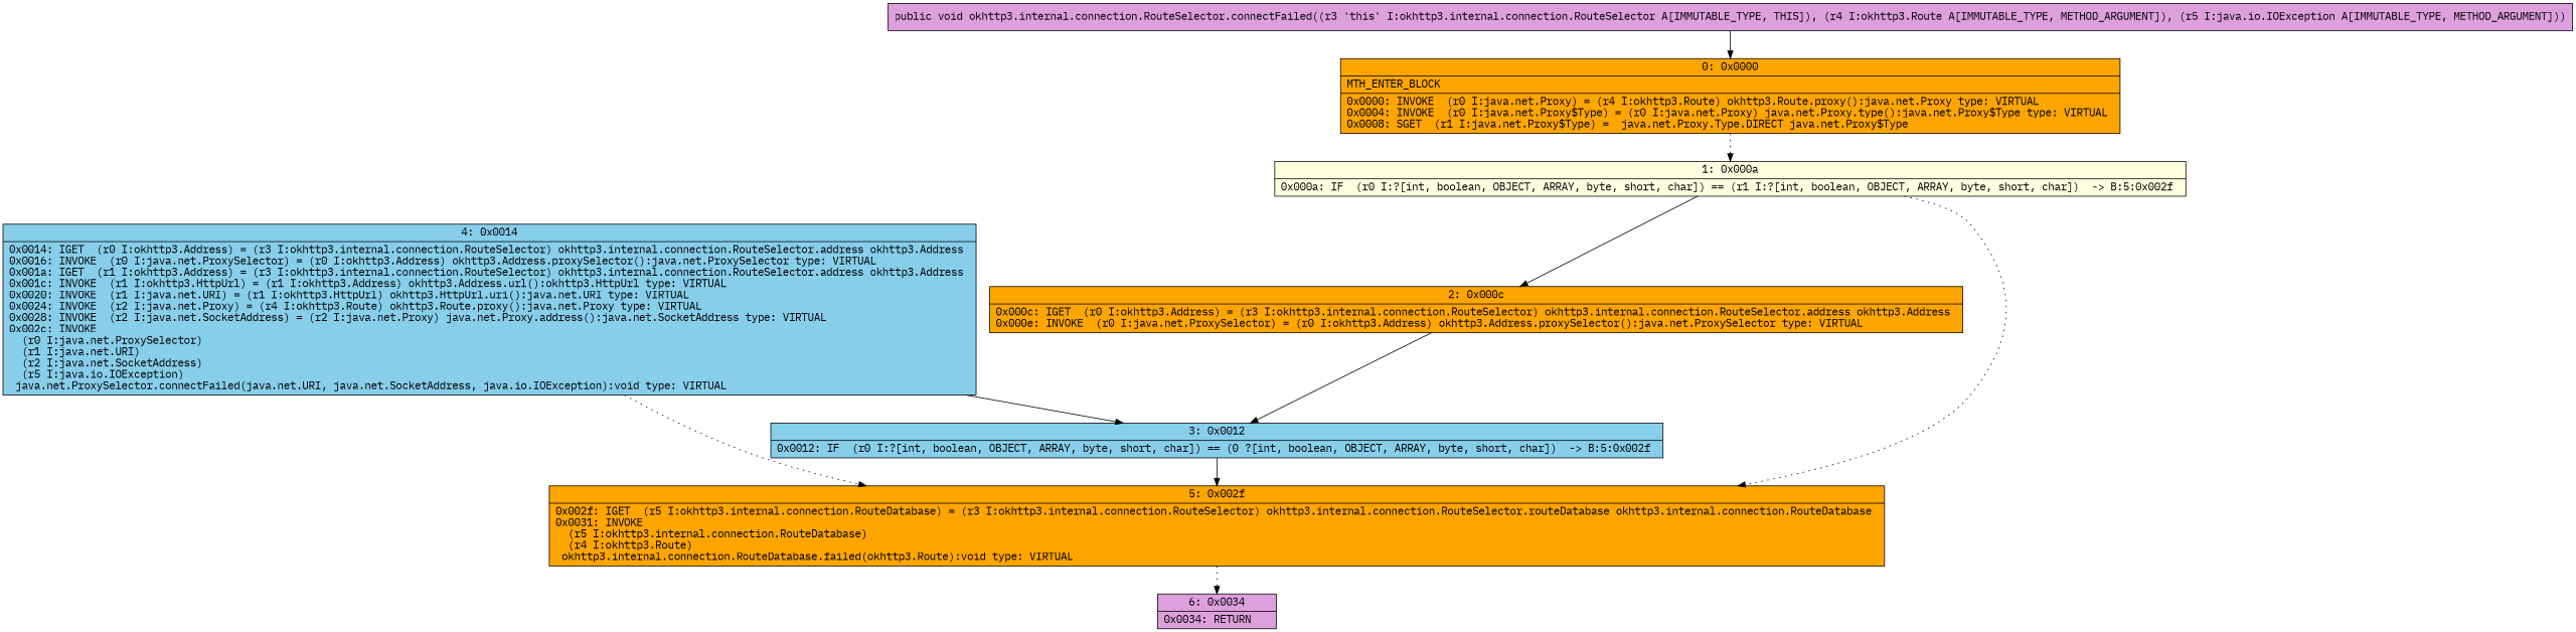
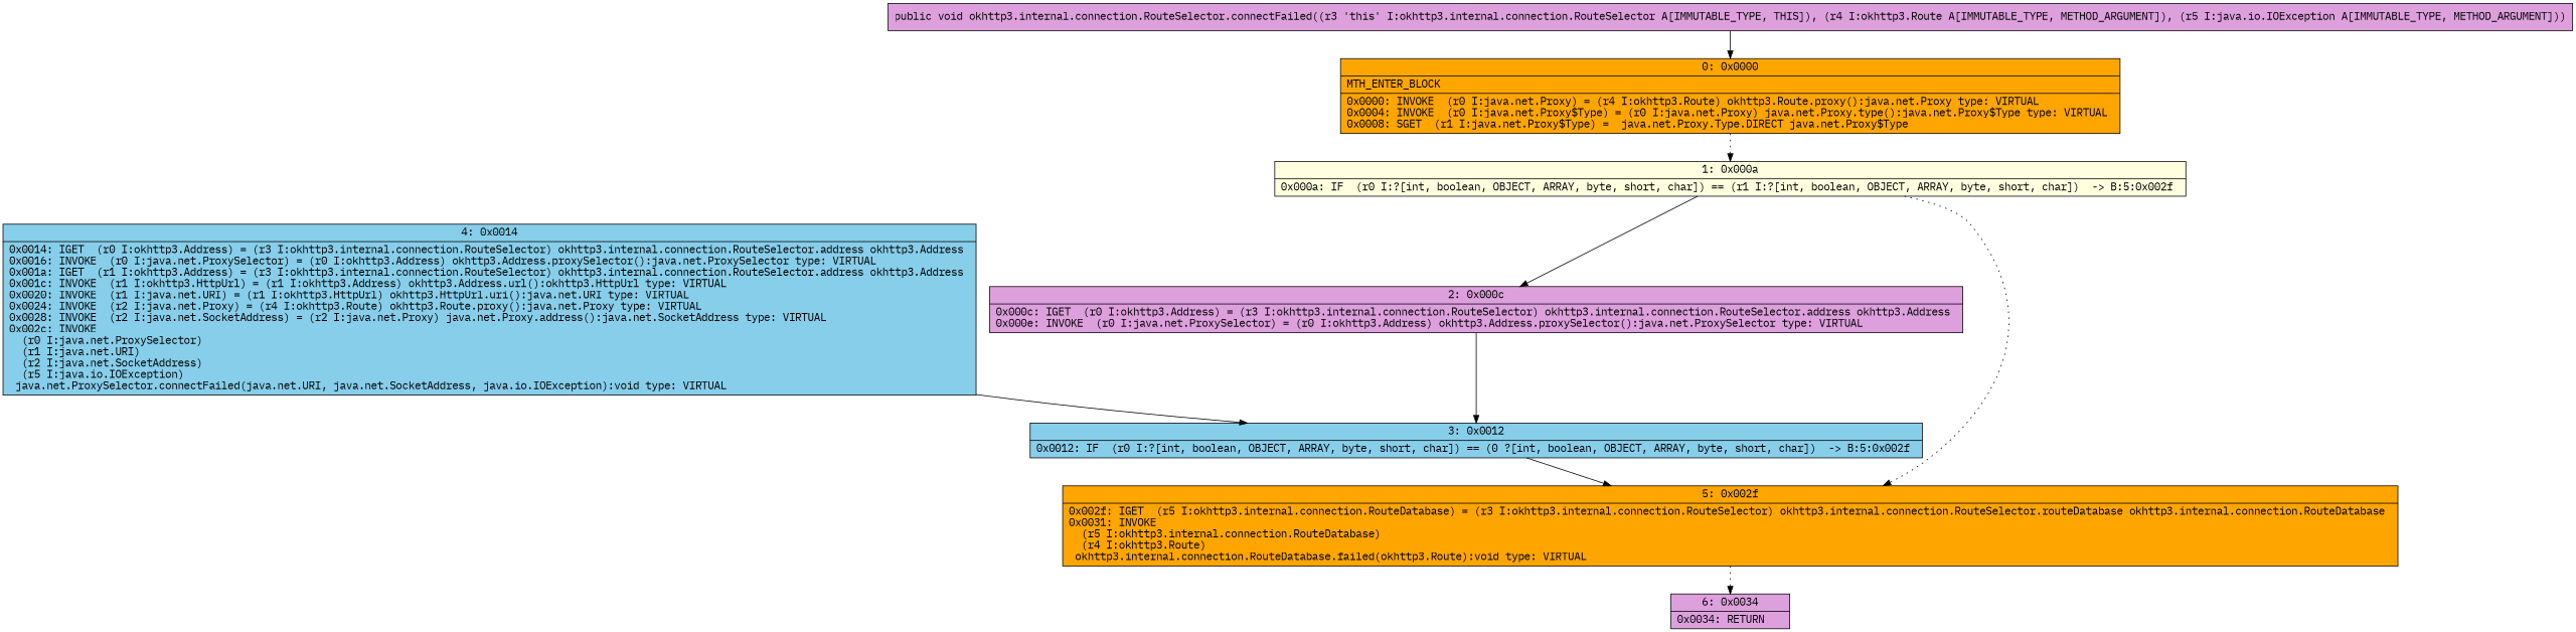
  digraph {
    fontname="IBM Plex Mono"
    node [fillcolor=plum fontname="IBM Plex Mono" shape=record style=filled]
    edge [fontname="IBM Plex Mono" style=solid]
    n1 [fillcolor=orange label="{0\:\ 0x0000|MTH_ENTER_BLOCK\l|0x0000: INVOKE  (r0 I:java.net.Proxy) = (r4 I:okhttp3.Route) okhttp3.Route.proxy():java.net.Proxy type: VIRTUAL \l0x0004: INVOKE  (r0 I:java.net.Proxy$Type) = (r0 I:java.net.Proxy) java.net.Proxy.type():java.net.Proxy$Type type: VIRTUAL \l0x0008: SGET  (r1 I:java.net.Proxy$Type) =  java.net.Proxy.Type.DIRECT java.net.Proxy$Type \l}"]
    n2 [fillcolor=lightyellow label="{1\:\ 0x000a|0x000a: IF  (r0 I:?[int, boolean, OBJECT, ARRAY, byte, short, char]) == (r1 I:?[int, boolean, OBJECT, ARRAY, byte, short, char])  \-\> B:5:0x002f \l}"]
-   n3 [fillcolor=orange label="{2\:\ 0x000c|0x000c: IGET  (r0 I:okhttp3.Address) = (r3 I:okhttp3.internal.connection.RouteSelector) okhttp3.internal.connection.RouteSelector.address okhttp3.Address \l0x000e: INVOKE  (r0 I:java.net.ProxySelector) = (r0 I:okhttp3.Address) okhttp3.Address.proxySelector():java.net.ProxySelector type: VIRTUAL \l}"]
+   n3 [label="{2\:\ 0x000c|0x000c: IGET  (r0 I:okhttp3.Address) = (r3 I:okhttp3.internal.connection.RouteSelector) okhttp3.internal.connection.RouteSelector.address okhttp3.Address \l0x000e: INVOKE  (r0 I:java.net.ProxySelector) = (r0 I:okhttp3.Address) okhttp3.Address.proxySelector():java.net.ProxySelector type: VIRTUAL \l}"]
    n4 [fillcolor=orange label="{5\:\ 0x002f|0x002f: IGET  (r5 I:okhttp3.internal.connection.RouteDatabase) = (r3 I:okhttp3.internal.connection.RouteSelector) okhttp3.internal.connection.RouteSelector.routeDatabase okhttp3.internal.connection.RouteDatabase \l0x0031: INVOKE  \l  (r5 I:okhttp3.internal.connection.RouteDatabase)\l  (r4 I:okhttp3.Route)\l okhttp3.internal.connection.RouteDatabase.failed(okhttp3.Route):void type: VIRTUAL \l}"]
    n5 [fillcolor=skyblue label="{3\:\ 0x0012|0x0012: IF  (r0 I:?[int, boolean, OBJECT, ARRAY, byte, short, char]) == (0 ?[int, boolean, OBJECT, ARRAY, byte, short, char])  \-\> B:5:0x002f \l}"]
    n6 [label="{6\:\ 0x0034|0x0034: RETURN   \l}"]
    n7 [fillcolor=skyblue label="{4\:\ 0x0014|0x0014: IGET  (r0 I:okhttp3.Address) = (r3 I:okhttp3.internal.connection.RouteSelector) okhttp3.internal.connection.RouteSelector.address okhttp3.Address \l0x0016: INVOKE  (r0 I:java.net.ProxySelector) = (r0 I:okhttp3.Address) okhttp3.Address.proxySelector():java.net.ProxySelector type: VIRTUAL \l0x001a: IGET  (r1 I:okhttp3.Address) = (r3 I:okhttp3.internal.connection.RouteSelector) okhttp3.internal.connection.RouteSelector.address okhttp3.Address \l0x001c: INVOKE  (r1 I:okhttp3.HttpUrl) = (r1 I:okhttp3.Address) okhttp3.Address.url():okhttp3.HttpUrl type: VIRTUAL \l0x0020: INVOKE  (r1 I:java.net.URI) = (r1 I:okhttp3.HttpUrl) okhttp3.HttpUrl.uri():java.net.URI type: VIRTUAL \l0x0024: INVOKE  (r2 I:java.net.Proxy) = (r4 I:okhttp3.Route) okhttp3.Route.proxy():java.net.Proxy type: VIRTUAL \l0x0028: INVOKE  (r2 I:java.net.SocketAddress) = (r2 I:java.net.Proxy) java.net.Proxy.address():java.net.SocketAddress type: VIRTUAL \l0x002c: INVOKE  \l  (r0 I:java.net.ProxySelector)\l  (r1 I:java.net.URI)\l  (r2 I:java.net.SocketAddress)\l  (r5 I:java.io.IOException)\l java.net.ProxySelector.connectFailed(java.net.URI, java.net.SocketAddress, java.io.IOException):void type: VIRTUAL \l}"]
    n8 [label="{public void okhttp3.internal.connection.RouteSelector.connectFailed((r3 'this' I:okhttp3.internal.connection.RouteSelector A[IMMUTABLE_TYPE, THIS]), (r4 I:okhttp3.Route A[IMMUTABLE_TYPE, METHOD_ARGUMENT]), (r5 I:java.io.IOException A[IMMUTABLE_TYPE, METHOD_ARGUMENT])) }"]
    n1 -> n2 [style=dotted]
    n2 -> n3
    n2 -> n4 [style=dotted]
    n3 -> n5
    n4 -> n6 [style=dotted]
    n5 -> n4
-   n7 -> n4 [style=dotted]
    n7 -> n5
    n8 -> n1
  }
